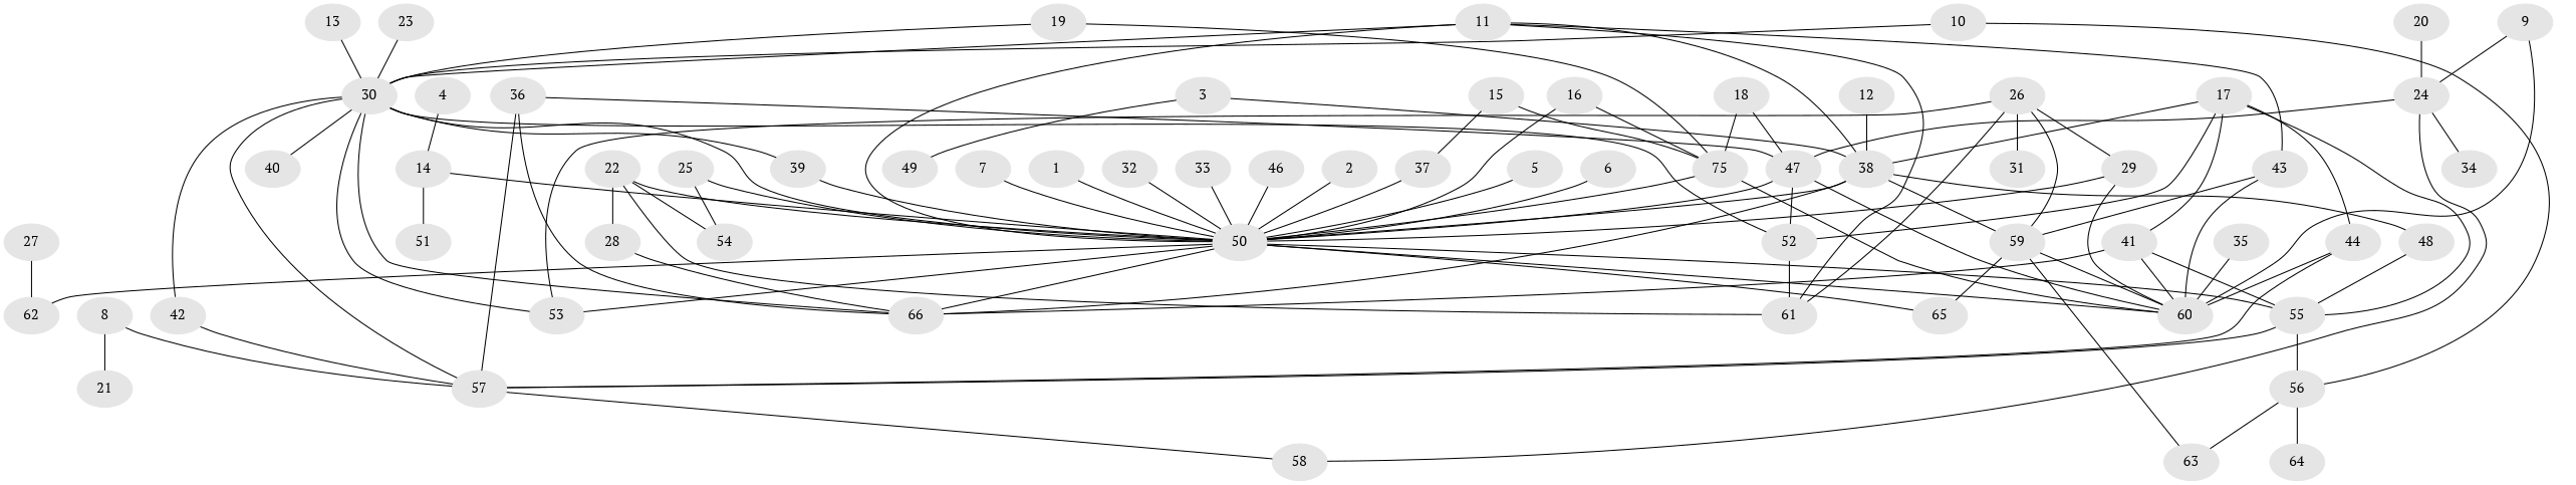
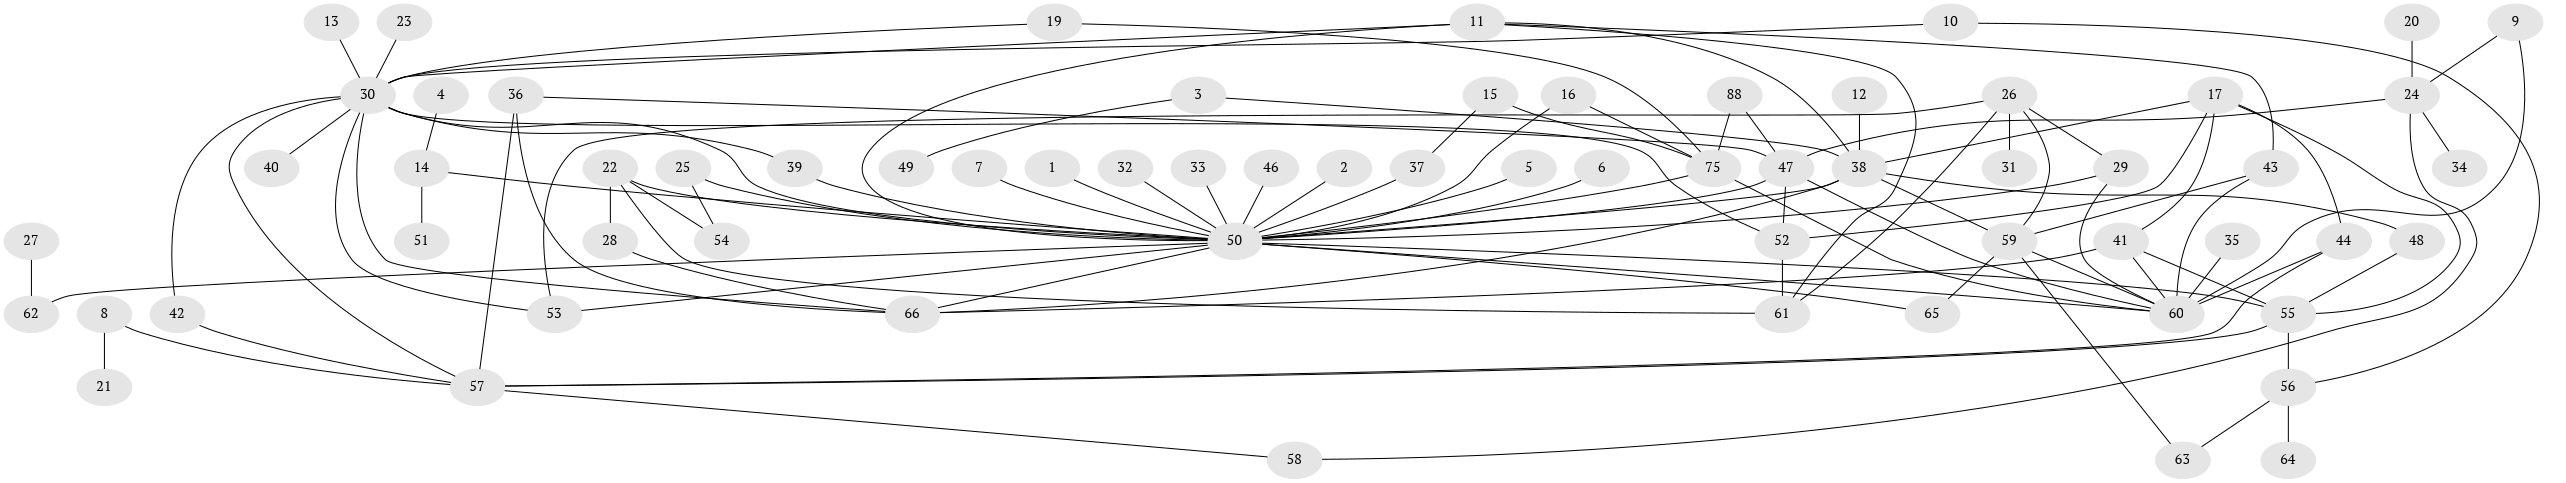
  graph {
    fontname="PT Serif"
    node [color=gray90 fontname="PT Serif" style=filled]
    edge [fontname="PT Serif" weight=1.0]
    1
    50
    60
    55
    53
    62
    66
    65
    2
    3
    38
    49
    59
    48
    4
    14
    51
    5
    6
    7
    8
    21
    57
    58
    9
    24
    47
    34
    10
    30
    56
    52
    39
    40
    42
    63
    64
    11
    43
    61
    12
    13
    15
    37
    n45 [label=75]
    16
    17
    41
    44
-   18
+   18 [label=88]
    19
    20
    22
    28
    54
    23
    25
    26
    29
    31
    27
    32
    33
    35
    36
    46
    1 -- 50
    50 -- 60
    50 -- 55
    50 -- 53
    50 -- 62
    50 -- 66
    50 -- 65
    55 -- 57
    55 -- 56
    2 -- 50
    3 -- 38
    3 -- 49
    38 -- 50
    38 -- 66
    38 -- 59
    38 -- 48
    59 -- 60
    59 -- 65
    59 -- 63
    48 -- 55
    4 -- 14
    14 -- 50
    14 -- 51
    5 -- 50
    6 -- 50
    7 -- 50
    8 -- 21
    8 -- 57
    57 -- 58
    9 -- 60 [weight=2.0]
    9 -- 24
    24 -- 58
    24 -- 47
    24 -- 34
    47 -- 50
    47 -- 60
    47 -- 52
    10 -- 30
    10 -- 56
    30 -- 50
    30 -- 53
    30 -- 66
    30 -- 57
    30 -- 52
    30 -- 39
    30 -- 40
    30 -- 42
    56 -- 63
    56 -- 64
    52 -- 61 [weight=2.0]
    39 -- 50
    42 -- 57
    11 -- 50 [weight=2.0]
    11 -- 38
    11 -- 30
    11 -- 43
    11 -- 61
    43 -- 60
    43 -- 59
    12 -- 38
    13 -- 30
    15 -- 37
    15 -- n45
    37 -- 50
    n45 -- 50
    n45 -- 60
    16 -- 50
    16 -- n45
    17 -- 55
    17 -- 38
    17 -- 52
    17 -- 41
    17 -- 44
    41 -- 60
    41 -- 55
    41 -- 66
    44 -- 60
    44 -- 57
    18 -- 47
    18 -- n45
    19 -- 30
    19 -- n45
    20 -- 24
    22 -- 50
    22 -- 61 [weight=2.0]
    22 -- 28
    22 -- 54
    28 -- 66
    23 -- 30
    25 -- 50
    25 -- 54
    26 -- 53
    26 -- 59
    26 -- 61
    26 -- 29
    26 -- 31
    29 -- 50 [weight=2.0]
    29 -- 60
    27 -- 62
    32 -- 50
    33 -- 50
    35 -- 60
    36 -- 66
    36 -- 57
    36 -- 47
    46 -- 50
  }
